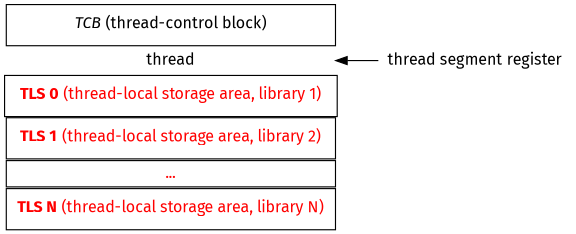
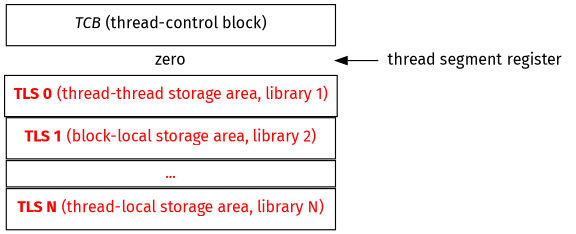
  strict digraph {
    nodesep=0
    rankdir=LR
    fontname="Fira Sans"
    node [fontcolor=red shape=box fontname="Fira Sans"]
    n1 [label=<<b>TLS N</b> (thread-local storage area, library N)> width=4]
    n2 [height=0.25 label="..." width=4]
-   n3 [label=<<b>TLS 1</b> (thread-local storage area, library 2)> width=4]
-   n4 [label=<<b>TLS 0</b> (thread-local storage area, library 1)> width=4]
-   zero [height=0 shape=none width=4 label=thread fontcolor=""]
+   n3 [label=<<b>TLS 1</b> (block-local storage area, library 2)> width=4]
+   n4 [label=<<b>TLS 0</b> (thread-thread storage area, library 1)> width=4]
+   zero [height=0 shape=none width=4 fontcolor=""]
    n6 [label="thread segment register" shape=none width=default fontcolor=""]
    n7 [label=<<i>TCB</i> (thread-control block)> width=4 fontcolor=""]
    zero -> n6 [dir=back fontname="Fira Sans"]
  }
